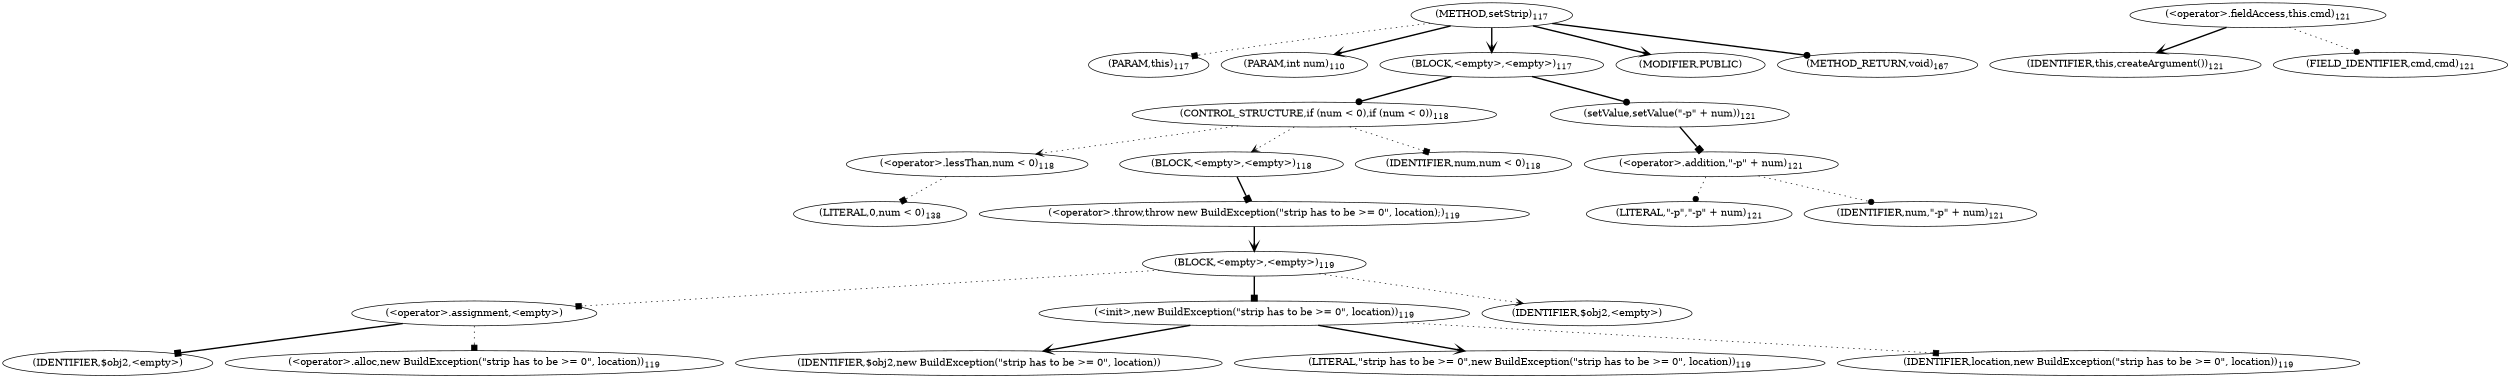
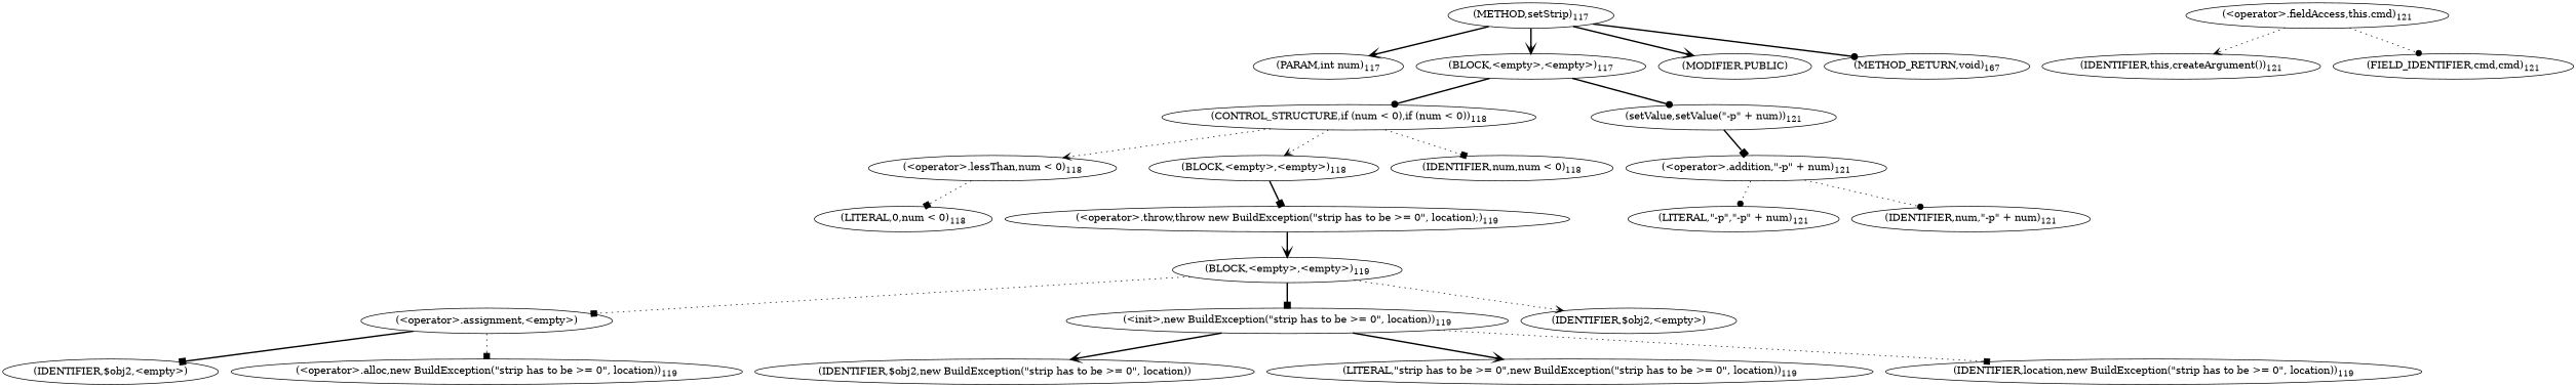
  digraph {
    edge [arrowhead=box style=dotted]
    n1 [label=<(METHOD,setStrip)<SUB>117</SUB>>]
-   n2 [label=<(PARAM,this)<SUB>117</SUB>>]
-   n3 [label=<(PARAM,int num)<SUB>110</SUB>>]
+   n3 [label=<(PARAM,int num)<SUB>117</SUB>>]
    n4 [label=<(BLOCK,&lt;empty&gt;,&lt;empty&gt;)<SUB>117</SUB>>]
    n5 [label=<(MODIFIER,PUBLIC)>]
    n6 [label=<(METHOD_RETURN,void)<SUB>167</SUB>>]
    n7 [label=<(CONTROL_STRUCTURE,if (num &lt; 0),if (num &lt; 0))<SUB>118</SUB>>]
    n8 [label=<(setValue,setValue(&quot;-p&quot; + num))<SUB>121</SUB>>]
    n9 [label=<(&lt;operator&gt;.lessThan,num &lt; 0)<SUB>118</SUB>>]
    n10 [label=<(BLOCK,&lt;empty&gt;,&lt;empty&gt;)<SUB>118</SUB>>]
    n11 [label=<(IDENTIFIER,num,num &lt; 0)<SUB>118</SUB>>]
    n12 [label=<(&lt;operator&gt;.addition,&quot;-p&quot; + num)<SUB>121</SUB>>]
-   n13 [label=<(LITERAL,0,num &lt; 0)<SUB>138</SUB>>]
+   n13 [label=<(LITERAL,0,num &lt; 0)<SUB>118</SUB>>]
    n14 [label=<(&lt;operator&gt;.throw,throw new BuildException(&quot;strip has to be &gt;= 0&quot;, location);)<SUB>119</SUB>>]
    n15 [label=<(BLOCK,&lt;empty&gt;,&lt;empty&gt;)<SUB>119</SUB>>]
    n16 [label=<(&lt;operator&gt;.assignment,&lt;empty&gt;)>]
    n17 [label=<(&lt;init&gt;,new BuildException(&quot;strip has to be &gt;= 0&quot;, location))<SUB>119</SUB>>]
    n18 [label=<(IDENTIFIER,$obj2,&lt;empty&gt;)>]
    n19 [label=<(IDENTIFIER,$obj2,&lt;empty&gt;)>]
    n20 [label=<(&lt;operator&gt;.alloc,new BuildException(&quot;strip has to be &gt;= 0&quot;, location))<SUB>119</SUB>>]
    n21 [label=<(IDENTIFIER,$obj2,new BuildException(&quot;strip has to be &gt;= 0&quot;, location))>]
    n22 [label=<(LITERAL,&quot;strip has to be &gt;= 0&quot;,new BuildException(&quot;strip has to be &gt;= 0&quot;, location))<SUB>119</SUB>>]
    n23 [label=<(IDENTIFIER,location,new BuildException(&quot;strip has to be &gt;= 0&quot;, location))<SUB>119</SUB>>]
    n24 [label=<(LITERAL,&quot;-p&quot;,&quot;-p&quot; + num)<SUB>121</SUB>>]
    n25 [label=<(IDENTIFIER,num,&quot;-p&quot; + num)<SUB>121</SUB>>]
    n26 [label=<(&lt;operator&gt;.fieldAccess,this.cmd)<SUB>121</SUB>>]
    n27 [label=<(IDENTIFIER,this,createArgument())<SUB>121</SUB>>]
    n28 [label=<(FIELD_IDENTIFIER,cmd,cmd)<SUB>121</SUB>>]
-   n1 -> n2
    n1 -> n3 [arrowhead=vee style=bold]
    n1 -> n4 [arrowhead=vee style=bold]
    n1 -> n5 [arrowhead=vee style=bold]
    n1 -> n6 [arrowhead=dot style=bold]
    n4 -> n7 [arrowhead=dot style=bold]
    n4 -> n8 [arrowhead=dot style=bold]
    n7 -> n9 [arrowhead=vee]
    n7 -> n10 [arrowhead=vee]
    n7 -> n11
    n8 -> n12 [style=bold]
    n9 -> n13
    n10 -> n14 [style=bold]
    n12 -> n24 [arrowhead=dot]
    n12 -> n25 [arrowhead=dot]
    n14 -> n15 [arrowhead=vee style=bold]
    n15 -> n16
    n15 -> n17 [style=bold]
    n15 -> n18 [arrowhead=vee]
    n16 -> n19 [style=bold]
    n16 -> n20
    n17 -> n21 [arrowhead=vee style=bold]
    n17 -> n22 [arrowhead=vee style=bold]
    n17 -> n23
-   n26 -> n27 [arrowhead=vee style=bold]
+   n26 -> n27 [arrowhead=vee]
    n26 -> n28 [arrowhead=dot]
  }
